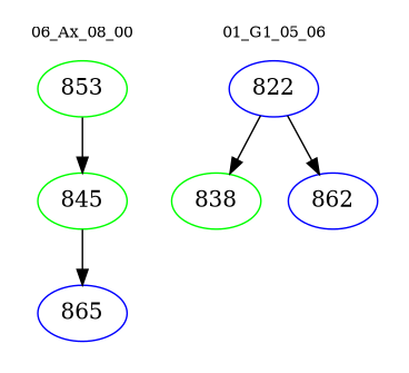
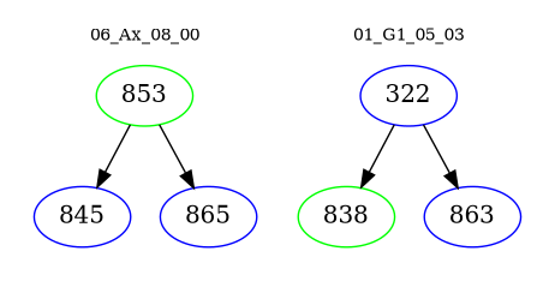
  digraph {
    fontname="DejaVu Serif"
    node [color=blue fontname="DejaVu Serif"]
    edge [color=black fontname="DejaVu Serif"]
    n1 [color=green label=853]
-   n2 [color=green label=845]
+   n2 [label=845]
    n3 [label=865]
    n4 [color=green label=838]
-   n5 [label=822]
-   n6 [label=862]
+   n5 [label=322]
+   n6 [label=863]
    subgraph cluster_1 {
      color=white
      fontsize=10
      label="06_Ax_08_00"
      n1
      n2
      n3
    }
    subgraph cluster_2 {
      color=white
      fontsize=10
-     label="01_G1_05_06"
+     label="01_G1_05_03"
      n4
      n5
      n6
    }
    n1 -> n2
-   n2 -> n3
+   n1 -> n3
    n5 -> n4
    n5 -> n6
  }
